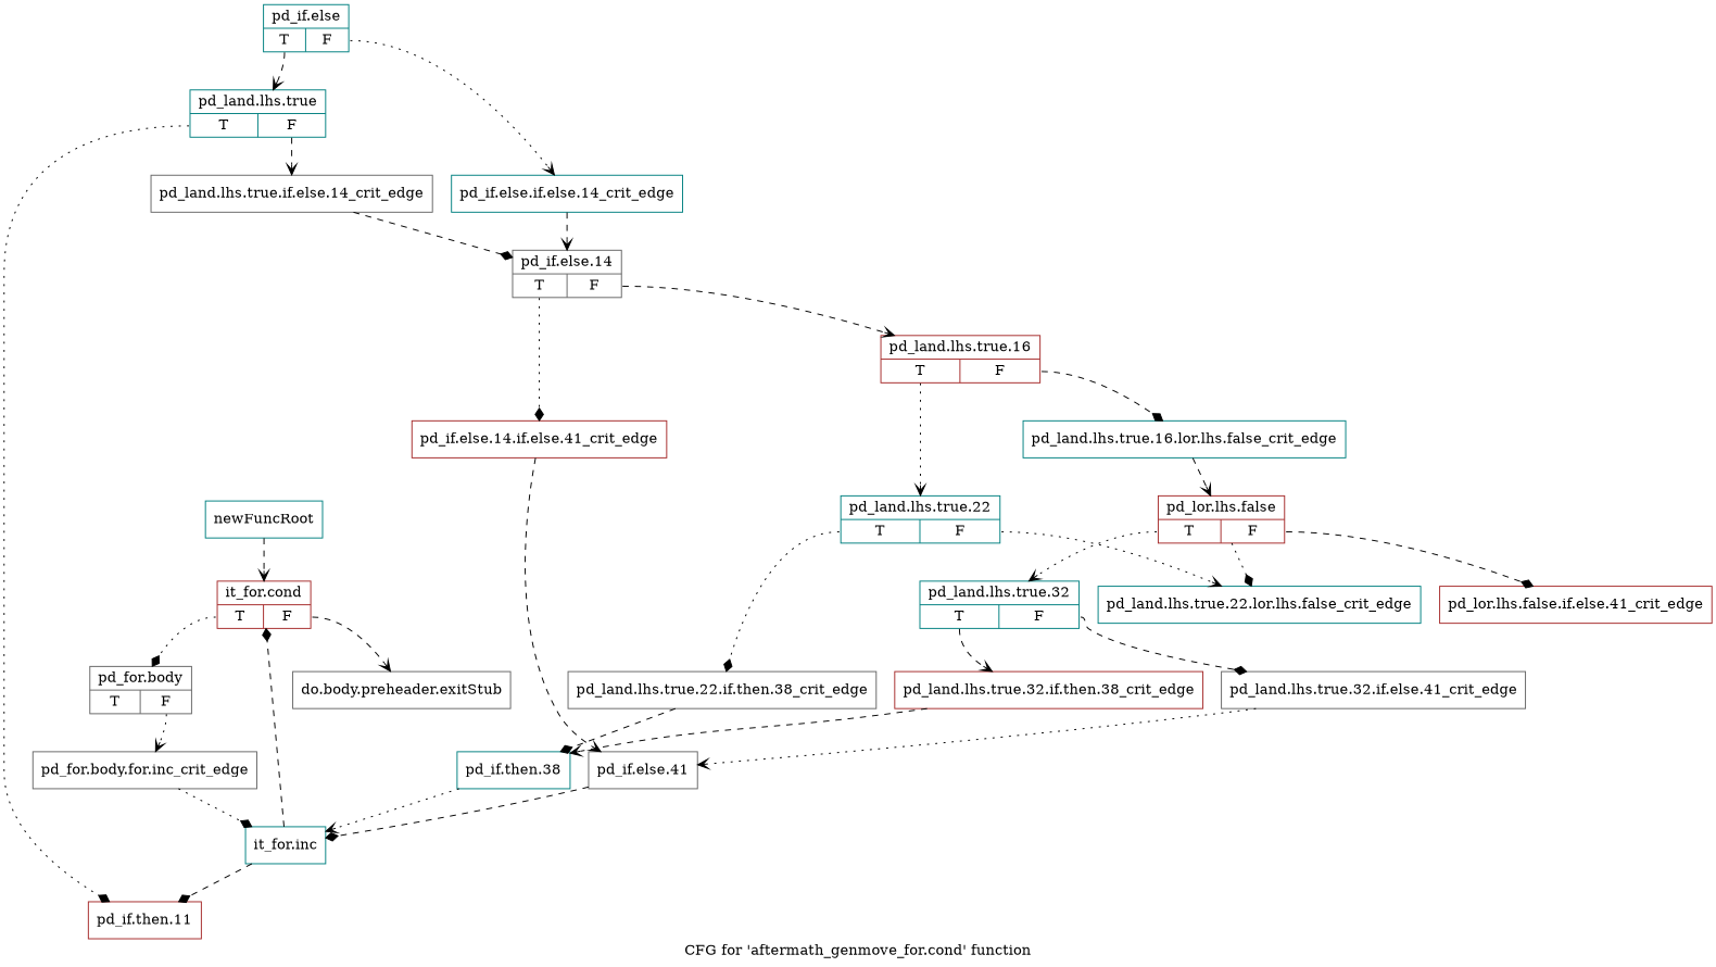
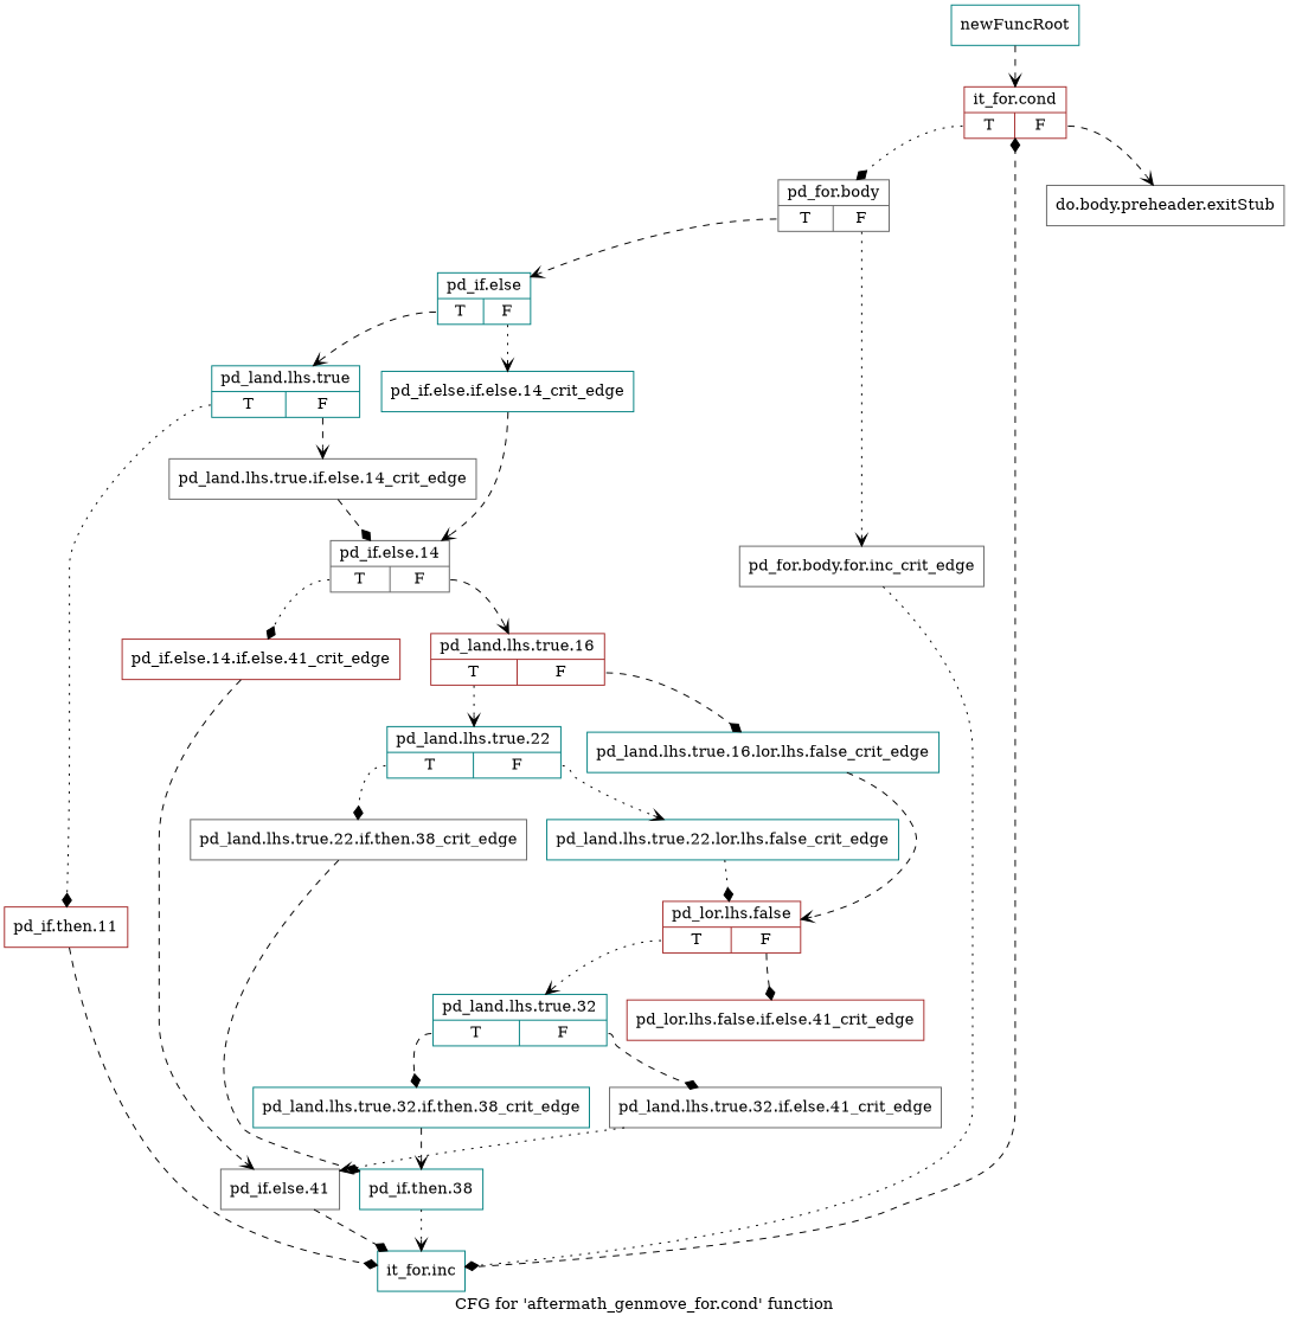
  digraph {
    label="CFG for 'aftermath_genmove_for.cond' function"
    node [color=teal shape=record]
    edge [arrowhead=vee style=dashed]
    n1 [label="{newFuncRoot}"]
    n2 [color=brown label="{it_for.cond|{<s0>T|<s1>F}}"]
    n3 [color=gray40 label="{do.body.preheader.exitStub}"]
    n4 [color=gray40 label="{pd_for.body|{<s0>T|<s1>F}}"]
    n5 [label="{pd_if.else|{<s0>T|<s1>F}}"]
    n6 [color=gray40 label="{pd_for.body.for.inc_crit_edge}"]
    n7 [label="{pd_land.lhs.true|{<s0>T|<s1>F}}"]
    n8 [label="{pd_if.else.if.else.14_crit_edge}"]
    n9 [label="{it_for.inc}"]
    n10 [color=brown label="{pd_if.then.11}"]
    n11 [color=gray40 label="{pd_land.lhs.true.if.else.14_crit_edge}"]
    n12 [color=gray40 label="{pd_if.else.14|{<s0>T|<s1>F}}"]
    n13 [color=brown label="{pd_if.else.14.if.else.41_crit_edge}"]
    n14 [color=brown label="{pd_land.lhs.true.16|{<s0>T|<s1>F}}"]
    n15 [color=gray40 label="{pd_if.else.41}"]
    n16 [label="{pd_land.lhs.true.22|{<s0>T|<s1>F}}"]
    n17 [label="{pd_land.lhs.true.16.lor.lhs.false_crit_edge}"]
    n18 [color=gray40 label="{pd_land.lhs.true.22.if.then.38_crit_edge}"]
    n19 [label="{pd_land.lhs.true.22.lor.lhs.false_crit_edge}"]
    n20 [color=brown label="{pd_lor.lhs.false|{<s0>T|<s1>F}}"]
    n21 [label="{pd_if.then.38}"]
    n22 [label="{pd_land.lhs.true.32|{<s0>T|<s1>F}}"]
    n23 [color=brown label="{pd_lor.lhs.false.if.else.41_crit_edge}"]
-   n24 [color=brown label="{pd_land.lhs.true.32.if.then.38_crit_edge}"]
+   n24 [label="{pd_land.lhs.true.32.if.then.38_crit_edge}"]
    n25 [color=gray40 label="{pd_land.lhs.true.32.if.else.41_crit_edge}"]
    n1 -> n2
    n2 -> n3 [tailport=s1]
    n2 -> n4 [arrowhead=diamond style=dotted tailport=s0]
+   n4 -> n5 [tailport=s0]
    n4 -> n6 [style=dotted tailport=s1]
    n5 -> n7 [tailport=s0]
    n5 -> n8 [style=dotted tailport=s1]
    n6 -> n9 [arrowhead=diamond style=dotted]
    n7 -> n10 [arrowhead=diamond style=dotted tailport=s0]
    n7 -> n11 [tailport=s1]
    n8 -> n12
    n9 -> n2 [arrowhead=diamond]
-   n9 -> n10 [arrowhead=diamond]
+   n10 -> n9 [arrowhead=diamond]
    n11 -> n12 [arrowhead=diamond]
    n12 -> n13 [arrowhead=diamond style=dotted tailport=s0]
    n12 -> n14 [tailport=s1]
    n13 -> n15
    n14 -> n16 [style=dotted tailport=s0]
    n14 -> n17 [arrowhead=diamond tailport=s1]
    n15 -> n9 [arrowhead=diamond]
    n16 -> n18 [arrowhead=diamond style=dotted tailport=s0]
    n16 -> n19 [style=dotted tailport=s1]
    n17 -> n20
    n18 -> n21 [arrowhead=diamond]
-   n20 -> n19 [arrowhead=diamond style=dotted]
+   n19 -> n20 [arrowhead=diamond style=dotted]
    n20 -> n22 [style=dotted tailport=s0]
    n20 -> n23 [arrowhead=diamond tailport=s1]
    n21 -> n9 [style=dotted]
-   n22 -> n24 [tailport=s0]
+   n22 -> n24 [arrowhead=diamond tailport=s0]
    n22 -> n25 [arrowhead=diamond tailport=s1]
    n24 -> n21
    n25 -> n15 [style=dotted]
  }
